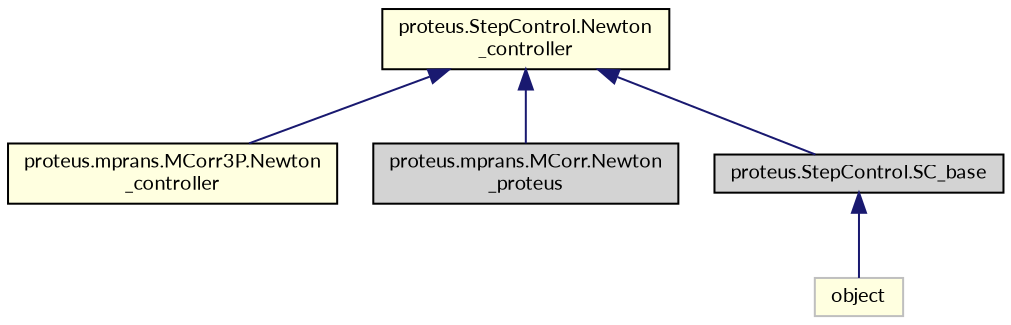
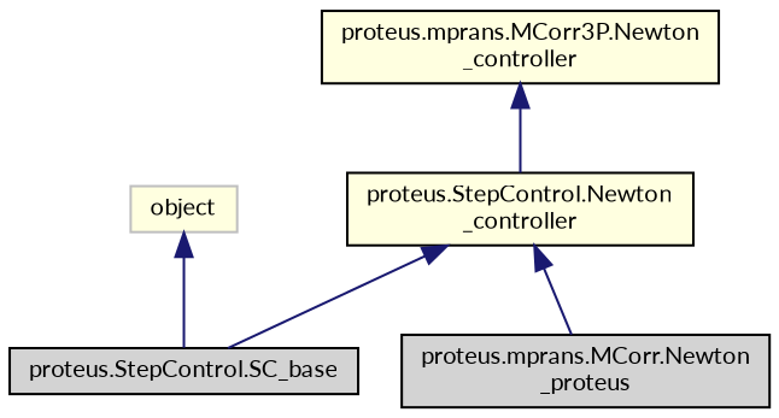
  digraph {
    fontname=Lato
    node [color=black fillcolor=lightyellow fontname=Lato fontsize=10 shape=record style=filled]
    edge [color=midnightblue dir=back fontname=Lato fontsize=10 labelfontname=Helvetica labelfontsize=10 style=solid]
    n1 [fontcolor=black height=0.2 label="proteus.StepControl.Newton\l_controller" width=0.4]
    n2 [height=0.2 label="proteus.mprans.MCorr3P.Newton\l_controller" width=0.4]
    n3 [fillcolor=lightgrey height=0.2 label="proteus.mprans.MCorr.Newton\l_proteus" width=0.4]
    n4 [fillcolor=lightgrey height=0.2 label="proteus.StepControl.SC_base" width=0.4]
    n5 [color=grey75 height=0.2 label=object width=0.4]
-   n1 -> n2
+   n2 -> n1
    n1 -> n3
    n1 -> n4
-   n4 -> n5
+   n5 -> n4
  }
